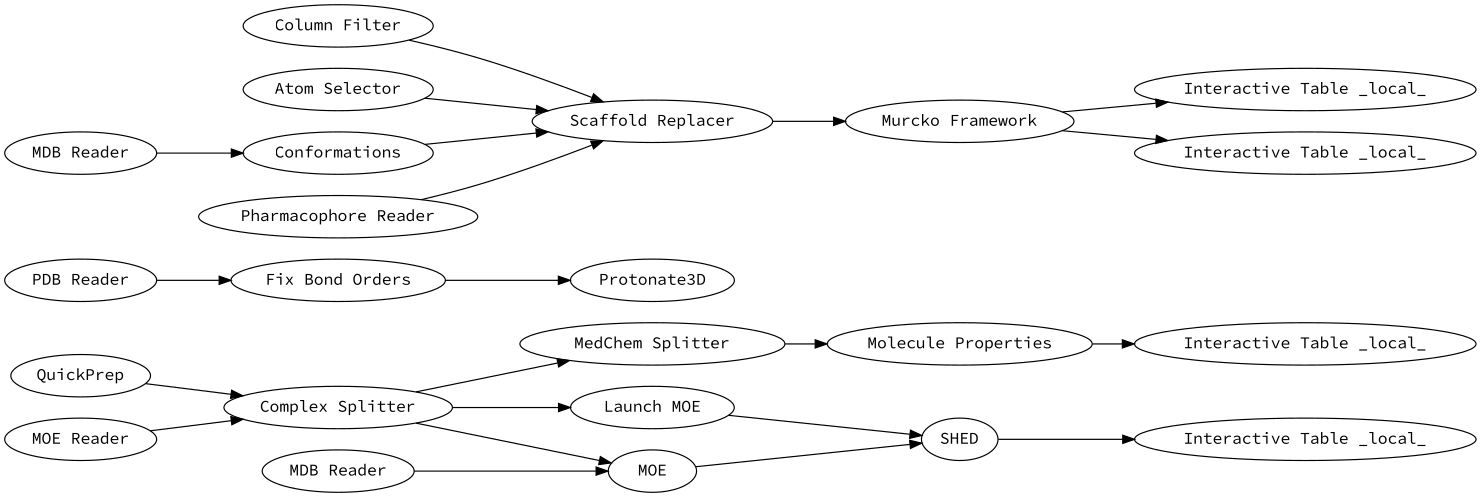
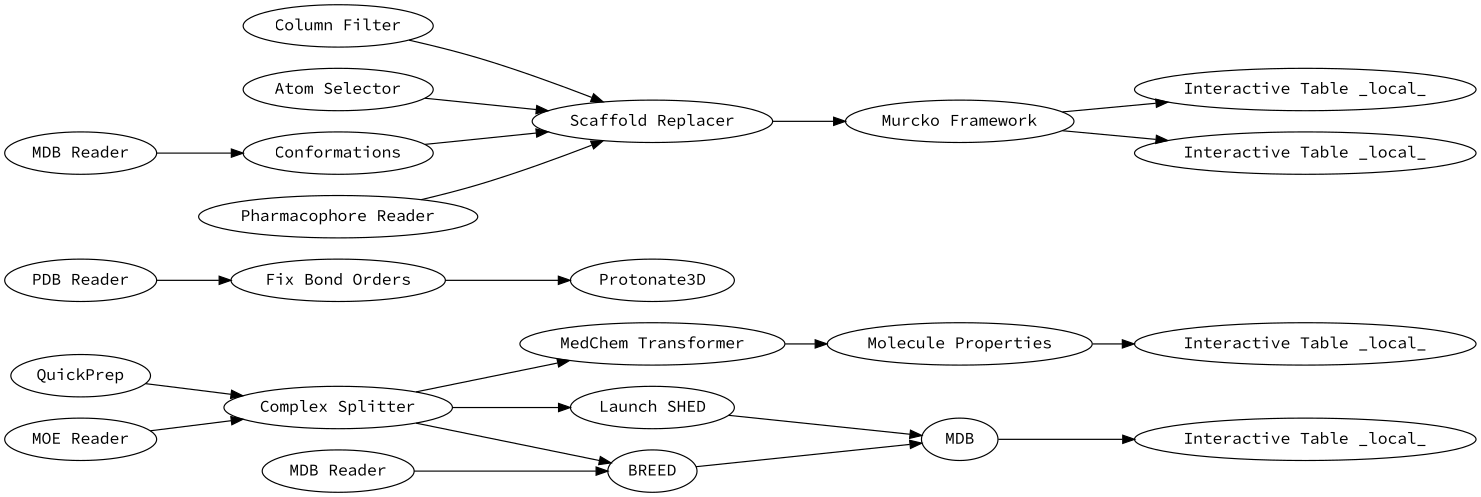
  digraph {
    fontname="Source Code Pro"
    rankdir=LR
    node [fontname="Source Code Pro"]
    edge [fontname="Source Code Pro"]
    n1 [label=QuickPrep]
    n2 [label="Complex Splitter"]
-   n3 [label="Launch MOE"]
-   n4 [label=MOE]
-   n5 [label="MedChem Splitter"]
-   n6 [label=SHED]
+   n3 [label="Launch SHED"]
+   n4 [label=BREED]
+   n5 [label="MedChem Transformer"]
+   n6 [label=MDB]
    n7 [label="Molecule Properties"]
    n8 [label="Interactive Table _local_"]
    n9 [label="Interactive Table _local_"]
    n10 [label="Fix Bond Orders"]
    n11 [label=Protonate3D]
    n12 [label="Column Filter"]
    n13 [label="Scaffold Replacer"]
    n14 [label="Murcko Framework"]
    n15 [label="Atom Selector"]
    n16 [label="Interactive Table _local_"]
    n17 [label="Interactive Table _local_"]
    n18 [label=Conformations]
    n19 [label="MOE Reader"]
    n20 [label="MDB Reader"]
    n21 [label="PDB Reader"]
    n22 [label="MDB Reader"]
    n23 [label="Pharmacophore Reader"]
    n1 -> n2
    n2 -> n3
    n2 -> n4
    n2 -> n5
    n3 -> n6
    n4 -> n6
    n5 -> n7
    n6 -> n9
    n7 -> n8
    n10 -> n11
    n12 -> n13
    n13 -> n14
    n14 -> n16
    n14 -> n17
    n15 -> n13
    n18 -> n13
    n19 -> n2
    n20 -> n4
    n21 -> n10
    n22 -> n18
    n23 -> n13
  }
